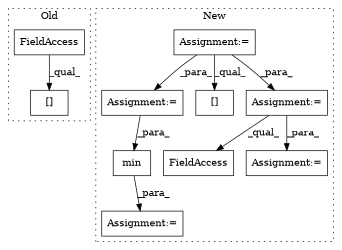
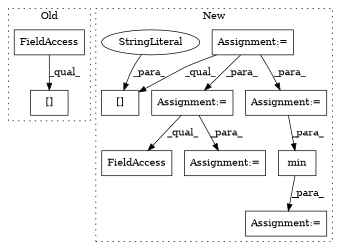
  digraph {
    node [a=7 l=1 shape=box]
    n1 [a=2 l="2,1" label="[]" s="3028,3031"]
    n2 [a=22 label=FieldAccess s=3028]
    n3 [a=32 l="4,1" label=min s="3713,3748"]
    n4 [label="Assignment:=" s=3706]
    n5 [label="Assignment:=" s=3625]
    n6 [l=12 label="Assignment:=" s=3069]
    n7 [a=22 l=6 label=FieldAccess s=3352]
    n8 [a=2 l="7,1" label="[]" s="3639,3664"]
+   n9 [a=45 l=18 label=StringLiteral s=3646 shape=ellipse]
    n10 [label="Assignment:=" s=3336]
    n11 [l=25 label="Assignment:=" s=3426]
    subgraph cluster_1 {
      label=Old
      style=dotted
      n1
      n2
    }
    subgraph cluster_2 {
      label=New
      style=dotted
      n3
      n4
      n5
      n6
      n7
      n8
+     n9
      n10
      n11
    }
    n2 -> n1 [label=_qual_]
    n3 -> n4 [label=_para_]
    n5 -> n3 [label=_para_]
    n6 -> n5 [label=_para_]
    n6 -> n8 [label=_qual_]
    n6 -> n11 [label=_para_]
+   n9 -> n8 [label=_para_]
    n11 -> n7 [label=_qual_]
    n11 -> n10 [label=_para_]
  }
